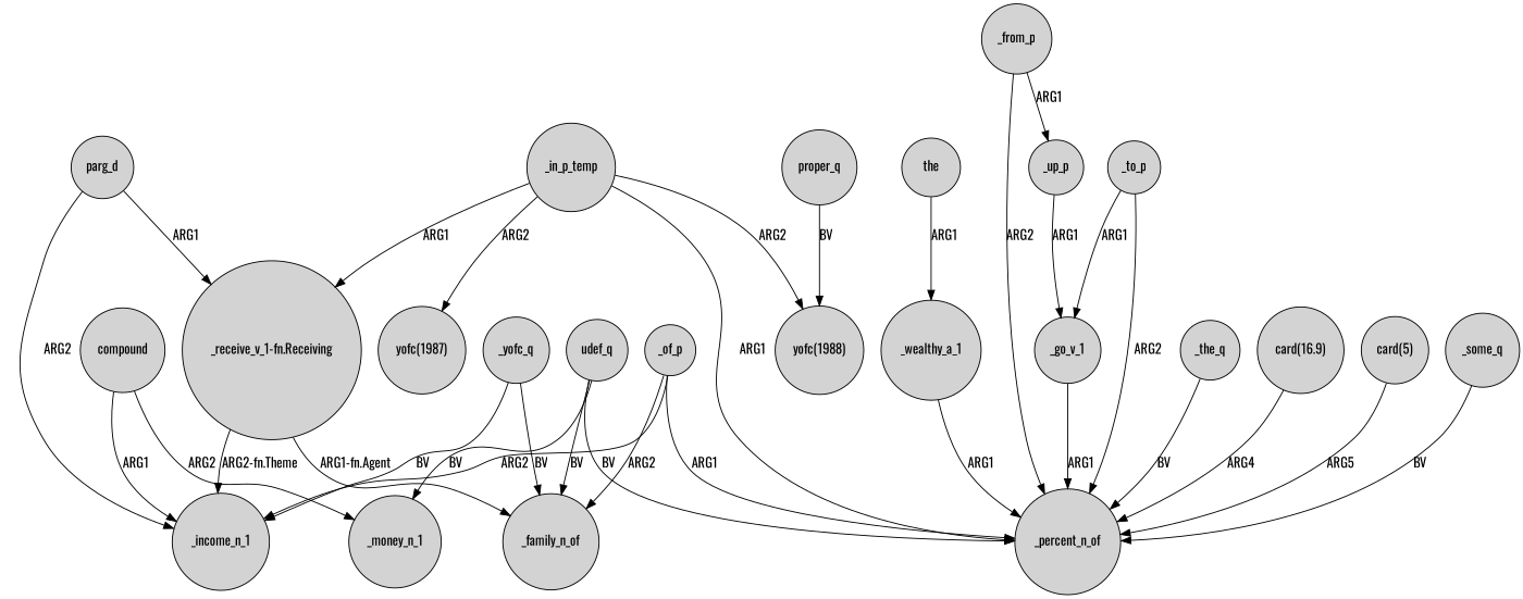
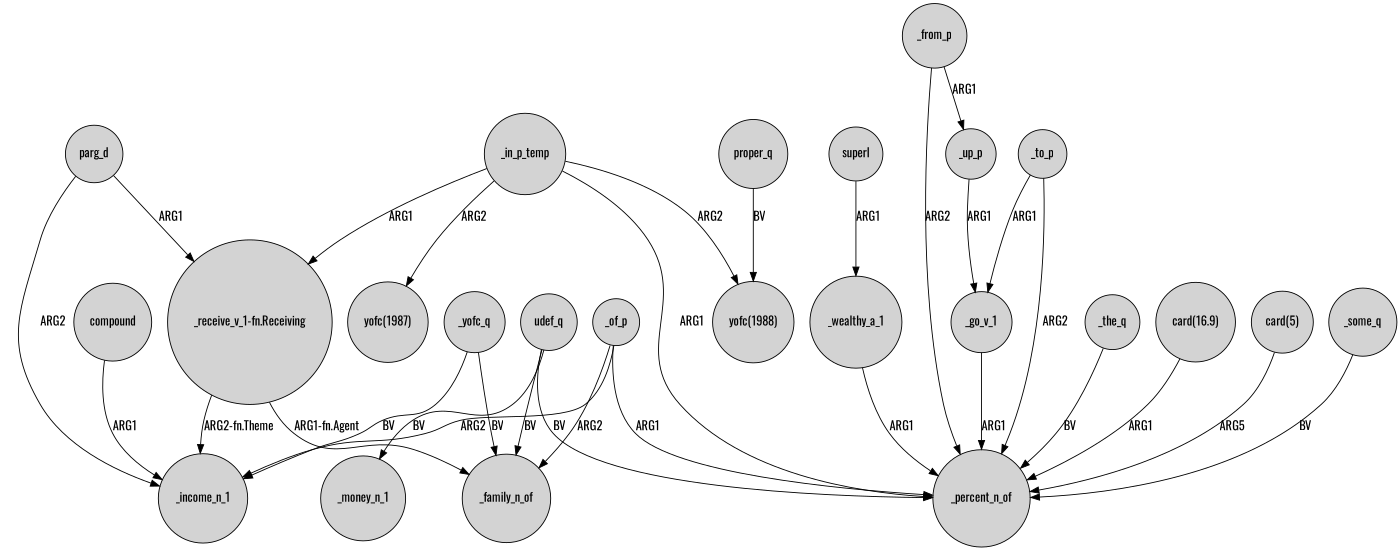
  digraph {
    fontname=Oswald
    node [fontname=Oswald shape=circle style=filled]
    edge [fontname=Oswald]
    _in_p_temp
    "yofc(1987)"
    _percent_n_of
    "_receive_v_1-fn.Receiving"
    "yofc(1988)"
    _family_n_of
    _income_n_1
    udef_q
    _money_n_1
    compound
    parg_d
    _wealthy_a_1
    _from_p
    _up_p
    _go_v_1
-   superl [label=the]
+   superl
    n17 [label=_yofc_q]
    _of_p
    _the_q
    "card(16.9)"
    proper_q
    _to_p
    "card(5)"
    _some_q
    _in_p_temp -> "yofc(1987)" [label=ARG2]
    _in_p_temp -> _percent_n_of [label=ARG1]
    _in_p_temp -> "_receive_v_1-fn.Receiving" [label=ARG1]
    _in_p_temp -> "yofc(1988)" [label=ARG2]
    "_receive_v_1-fn.Receiving" -> _family_n_of [label="ARG1-fn.Agent"]
    "_receive_v_1-fn.Receiving" -> _income_n_1 [label="ARG2-fn.Theme"]
    udef_q -> _percent_n_of [label=BV]
    udef_q -> _family_n_of [label=BV]
    udef_q -> _money_n_1 [label=BV]
    compound -> _income_n_1 [label=ARG1]
-   compound -> _money_n_1 [label=ARG2]
    parg_d -> "_receive_v_1-fn.Receiving" [label=ARG1]
    parg_d -> _income_n_1 [label=ARG2]
    _wealthy_a_1 -> _percent_n_of [label=ARG1]
    _from_p -> _percent_n_of [label=ARG2]
    _from_p -> _up_p [label=ARG1]
    _up_p -> _go_v_1 [label=ARG1]
    _go_v_1 -> _percent_n_of [label=ARG1]
    superl -> _wealthy_a_1 [label=ARG1]
    n17 -> _family_n_of [label=BV]
    n17 -> _income_n_1 [label=BV]
    _of_p -> _percent_n_of [label=ARG1]
    _of_p -> _family_n_of [label=ARG2]
    _of_p -> _income_n_1 [label=ARG2]
    _the_q -> _percent_n_of [label=BV]
-   "card(16.9)" -> _percent_n_of [label=ARG4]
+   "card(16.9)" -> _percent_n_of [label=ARG1]
    proper_q -> "yofc(1988)" [label=BV]
    _to_p -> _percent_n_of [label=ARG2]
    _to_p -> _go_v_1 [label=ARG1]
    "card(5)" -> _percent_n_of [label=ARG5]
    _some_q -> _percent_n_of [label=BV]
  }
